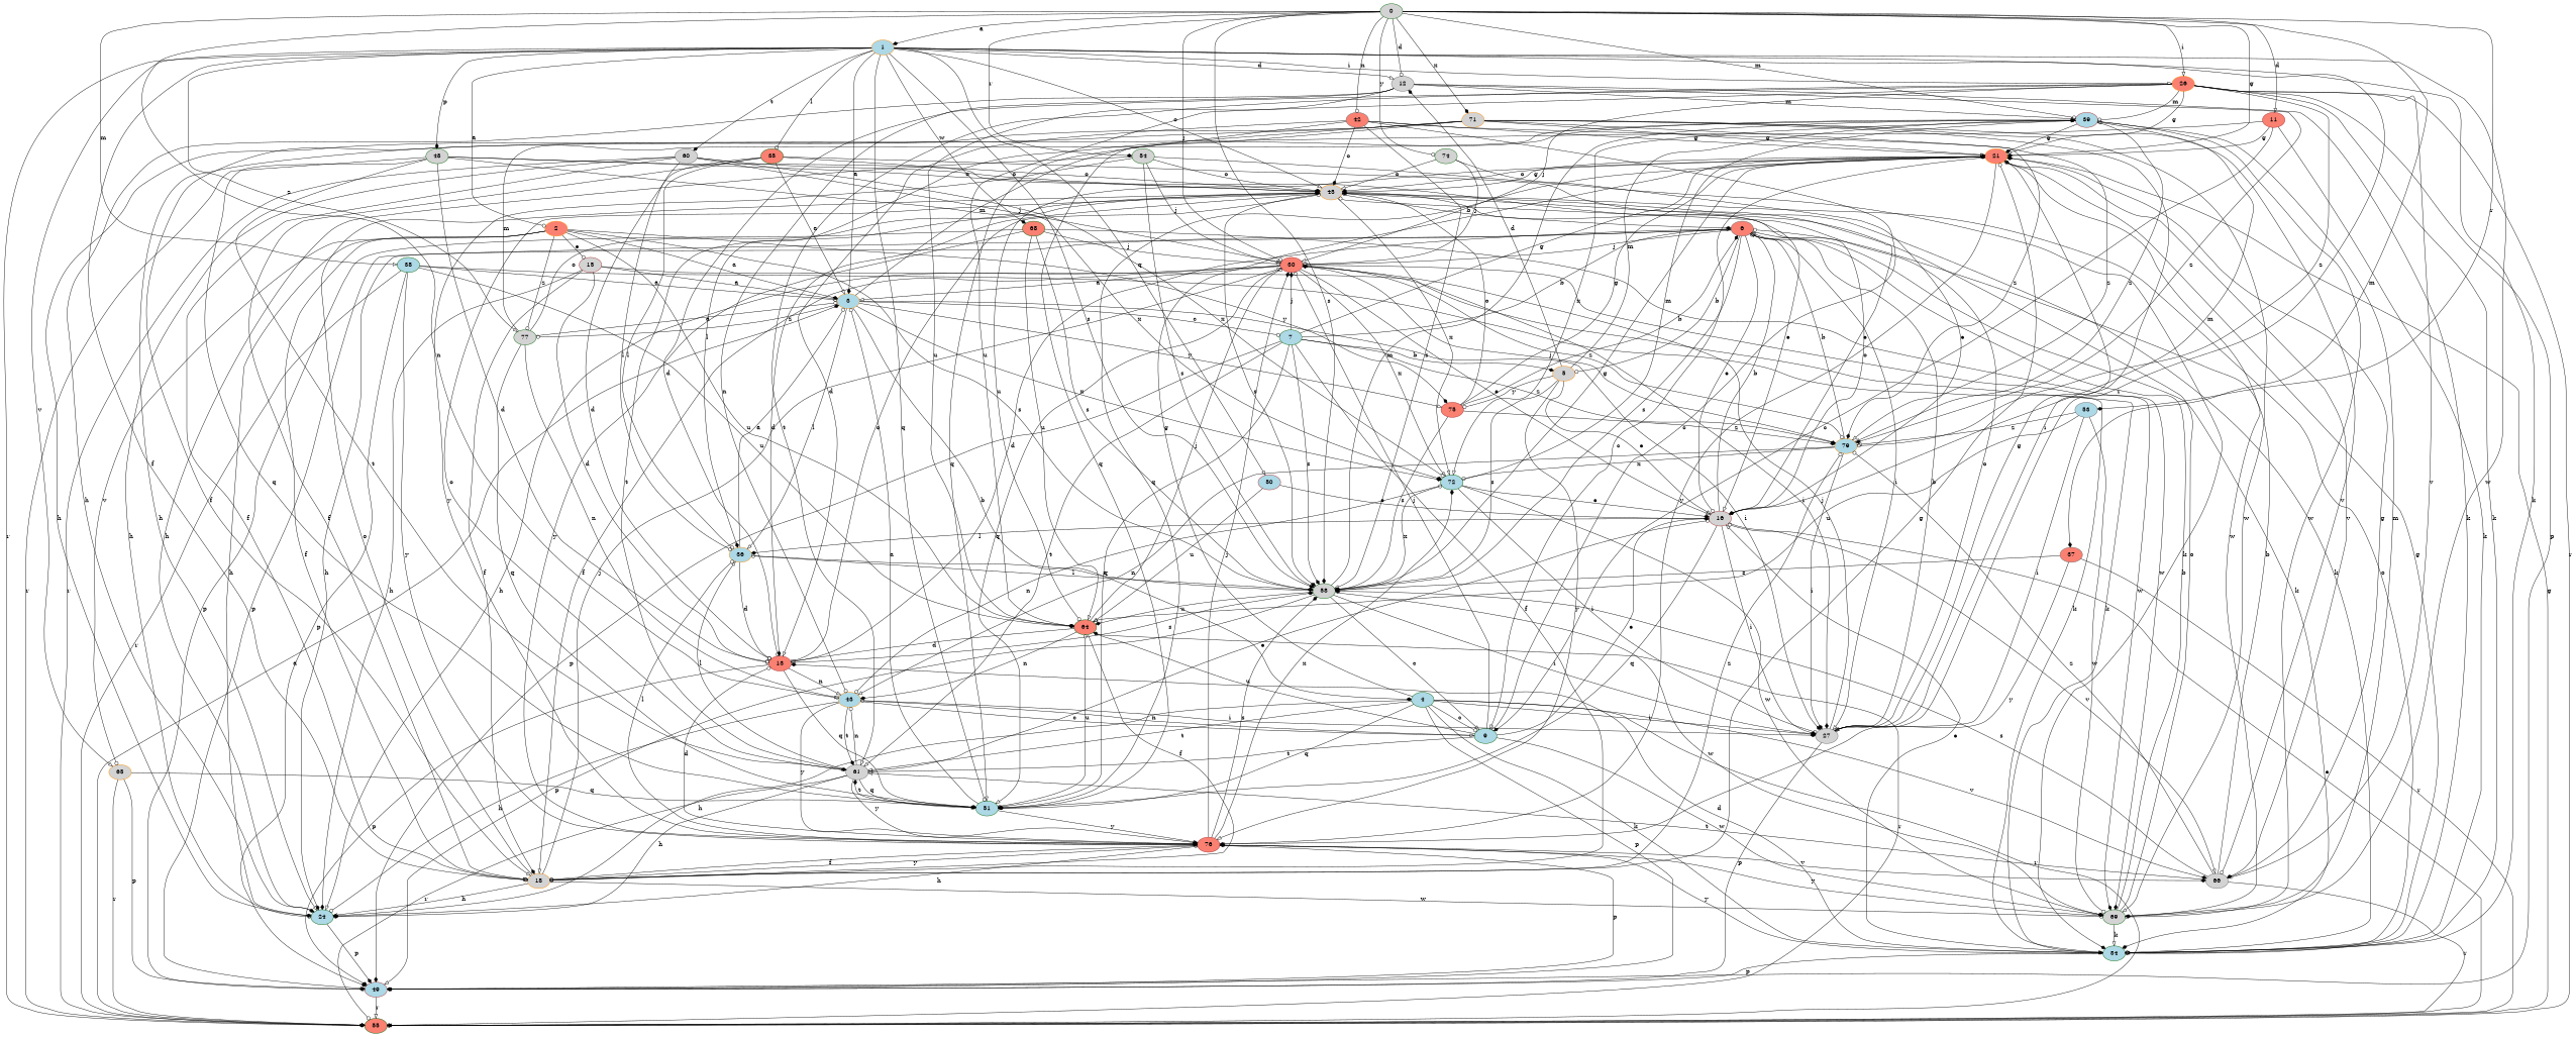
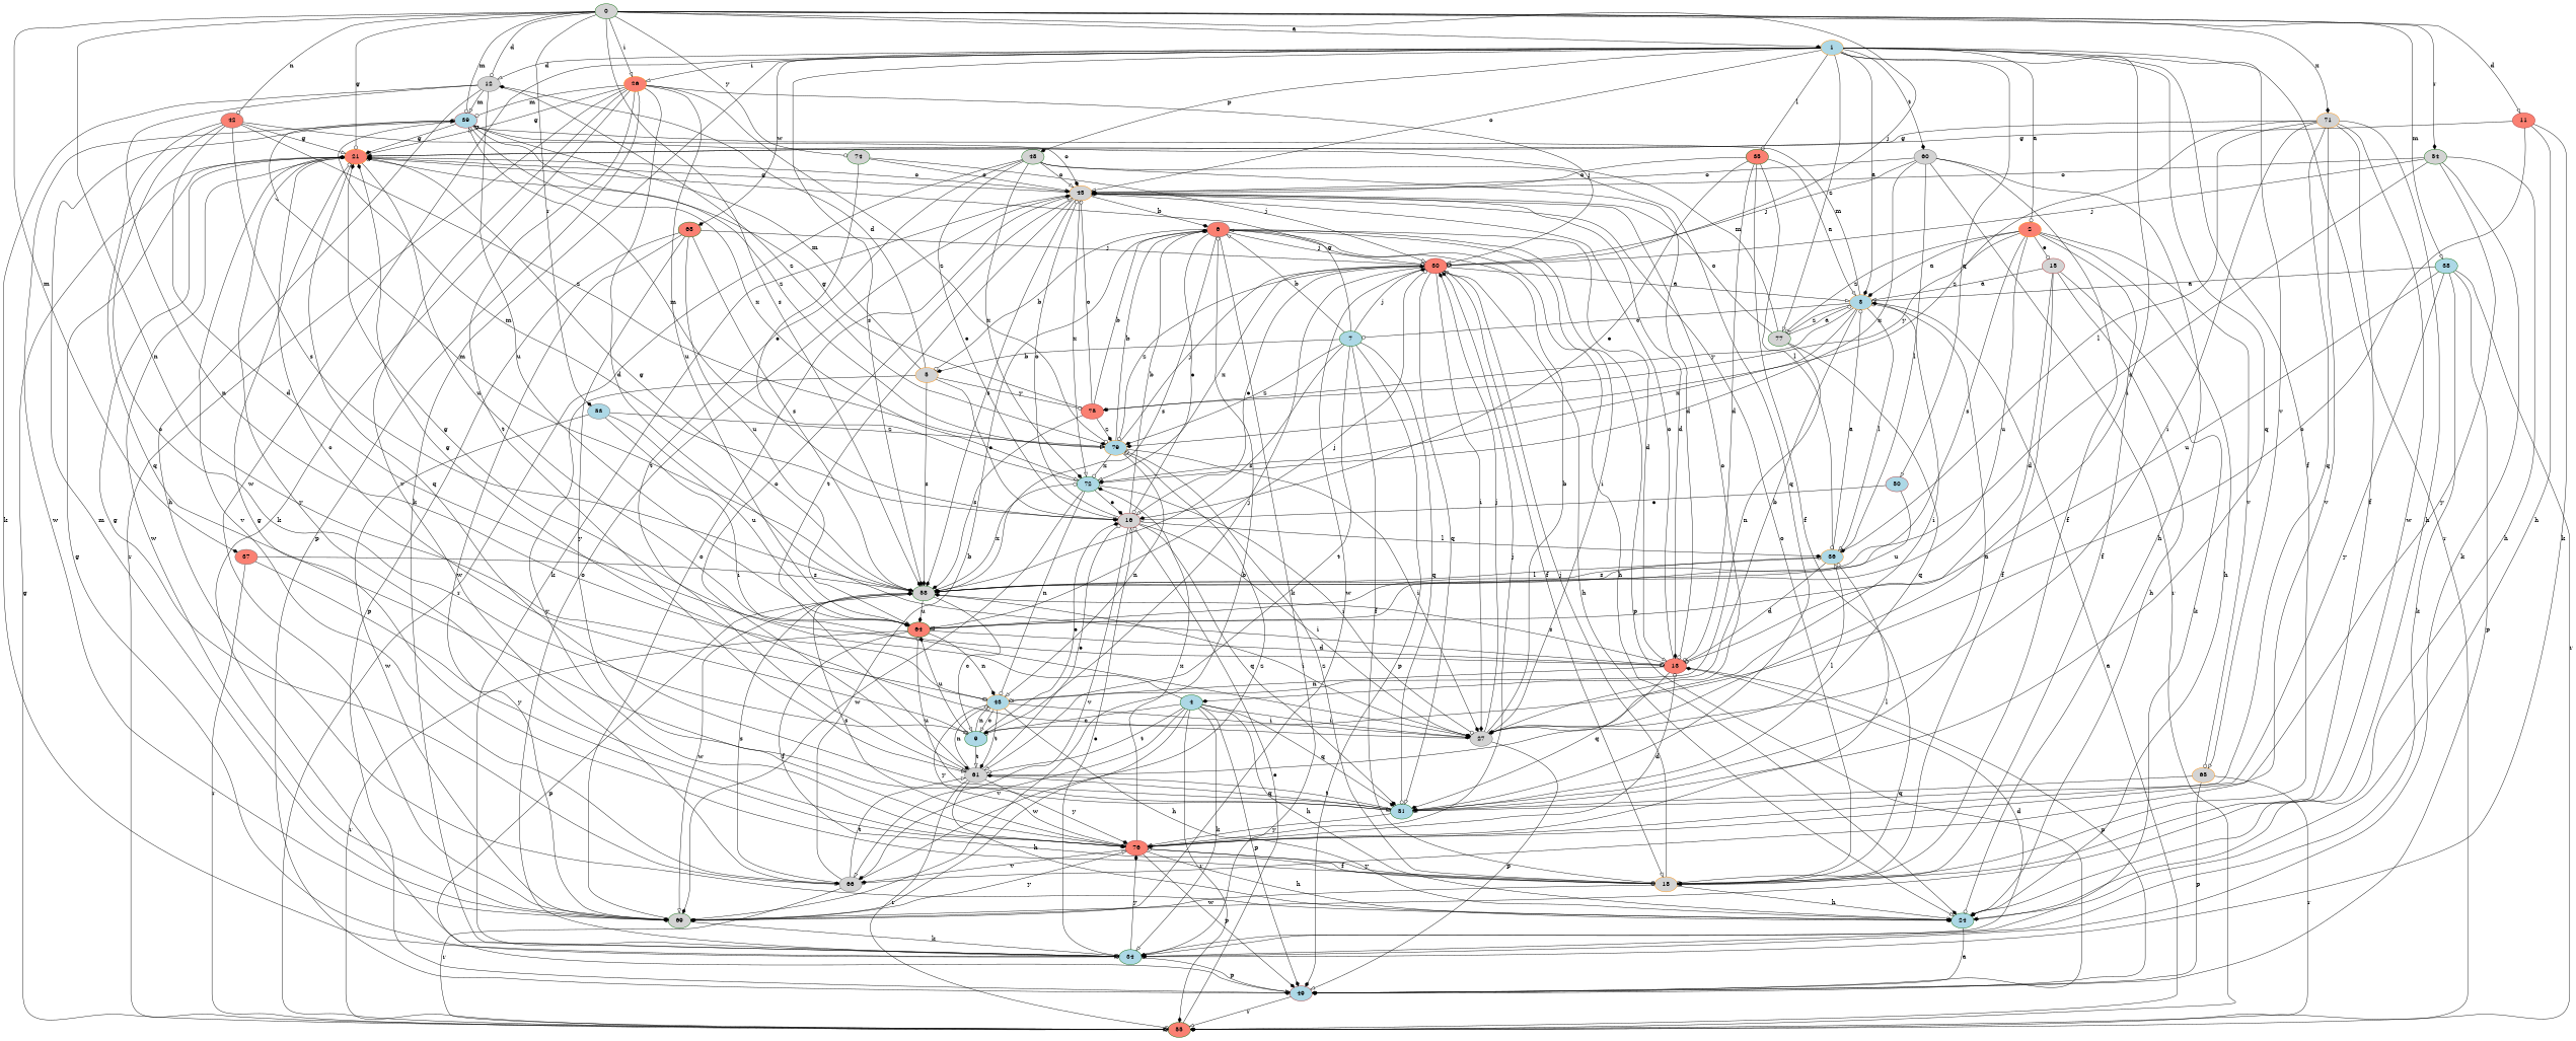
  strict digraph {
    node [color=darkgreen fillcolor=lightgrey style=filled]
    edge [arrowhead=diamond]
    1 [color=darkorange fillcolor=lightblue]
    0
    11 [color=brown fillcolor=salmon]
    12 [color=gray40]
    21 [color=darkorange fillcolor=salmon]
    26 [color=darkorange fillcolor=salmon]
    30 [color=brown fillcolor=salmon]
    37 [color=gray40 fillcolor=salmon]
    38 [fillcolor=lightblue]
    39 [color=brown fillcolor=lightblue]
    42 [color=gray40 fillcolor=salmon]
    43 [color=darkorange fillcolor=lightblue]
    53 [color=gray40 fillcolor=lightblue]
    54
    58
    71 [color=darkorange]
    74
    2 [color=darkorange fillcolor=salmon]
    3 [color=darkorange fillcolor=lightblue]
    18 [color=darkorange]
    27 [color=gray40]
    34 [fillcolor=lightblue]
    35 [fillcolor=salmon]
    45 [color=darkorange]
    48
    50 [color=brown fillcolor=lightblue]
    51 [fillcolor=lightblue]
    55 [fillcolor=salmon]
    60 [color=gray40]
    65 [color=darkorange]
    68 [fillcolor=salmon]
    69
    77
    24 [fillcolor=lightblue]
    9 [fillcolor=lightblue]
    64 [fillcolor=salmon]
    79 [color=darkorange fillcolor=lightblue]
    66 [color=gray40]
    76 [color=brown fillcolor=salmon]
    49 [color=brown fillcolor=lightblue]
    61 [color=gray40]
    13 [color=brown fillcolor=salmon]
    72 [fillcolor=lightblue]
    16 [color=brown]
    36 [color=darkorange fillcolor=lightblue]
    15 [color=brown]
    75 [color=brown fillcolor=salmon]
    4 [fillcolor=lightblue]
    7 [fillcolor=lightblue]
    6 [color=gray40 fillcolor=salmon]
    5 [color=darkorange]
    1 -> 12 [arrowhead=onormal label=d]
    1 -> 26 [arrowhead=onormal label=i]
    1 -> 58 [label=s]
    1 -> 2 [arrowhead=odot label=a]
    1 -> 3 [label=a]
    1 -> 18 [arrowhead=odot label=f]
    1 -> 27 [arrowhead=onormal label=i]
    1 -> 34 [arrowhead=onormal label=k]
    1 -> 35 [arrowhead=odot label=l]
    1 -> 45 [arrowhead=onormal label=o]
    1 -> 48 [label=p]
    1 -> 50 [arrowhead=onormal label=q]
    1 -> 51 [arrowhead=odot label=q]
    1 -> 55 [label=r]
    1 -> 60 [label=t]
    1 -> 65 [arrowhead=onormal label=v]
    1 -> 68 [label=w]
    1 -> 69 [label=w]
    1 -> 77 [arrowhead=onormal label=z]
    0 -> 1 [label=a]
    0 -> 11 [arrowhead=onormal label=d]
    0 -> 12 [arrowhead=odot label=d]
    0 -> 21 [arrowhead=odot label=g]
    0 -> 26 [arrowhead=onormal label=i]
    0 -> 30 [arrowhead=odot label=j]
    0 -> 37 [label=m]
    0 -> 38 [arrowhead=onormal label=m]
    0 -> 39 [arrowhead=odot label=m]
    0 -> 42 [arrowhead=odot label=n]
    0 -> 43 [arrowhead=onormal label=n]
    0 -> 53 [label=r]
    0 -> 54 [label=r]
    0 -> 58 [label=s]
    0 -> 71 [label=x]
    0 -> 74 [arrowhead=odot label=y]
    11 -> 21 [label=g]
    11 -> 34 [arrowhead=odot label=k]
    11 -> 24 [arrowhead=onormal label=h]
    11 -> 9 [label=c]
    12 -> 39 [arrowhead=onormal label=m]
    12 -> 43 [arrowhead=odot label=n]
    12 -> 34 [arrowhead=onormal label=k]
    12 -> 24 [arrowhead=onormal label=h]
    12 -> 64 [label=u]
    12 -> 79 [label=z]
    21 -> 45 [label=o]
    21 -> 51 [arrowhead=odot label=q]
    21 -> 69 [arrowhead=onormal label=w]
    21 -> 9 [arrowhead=onormal label=c]
    21 -> 64 [arrowhead=odot label=u]
    21 -> 66 [label=v]
    21 -> 76 [arrowhead=onormal label=y]
    26 -> 21 [arrowhead=onormal label=g]
    26 -> 30 [arrowhead=onormal label=j]
    26 -> 39 [arrowhead=odot label=m]
    26 -> 34 [arrowhead=odot label=k]
    26 -> 55 [arrowhead=onormal label=r]
    26 -> 64 [label=u]
    26 -> 79 [arrowhead=odot label=z]
    26 -> 66 [arrowhead=onormal label=v]
    26 -> 49 [label=p]
    26 -> 61 [arrowhead=onormal label=t]
    26 -> 13 [arrowhead=odot label=d]
    30 -> 3 [arrowhead=onormal label=a]
    30 -> 18 [arrowhead=onormal label=f]
    30 -> 27 [label=i]
    30 -> 51 [arrowhead=onormal label=q]
    30 -> 69 [label=w]
    30 -> 24 [arrowhead=onormal label=h]
    30 -> 79 [arrowhead=odot label=z]
    30 -> 72 [arrowhead=onormal label=x]
    30 -> 16 [arrowhead=onormal label=e]
    37 -> 58 [arrowhead=odot label=s]
    37 -> 55 [arrowhead=odot label=r]
    37 -> 76 [label=y]
    38 -> 3 [arrowhead=odot label=a]
    38 -> 34 [arrowhead=onormal label=k]
    38 -> 55 [label=r]
    38 -> 64 [arrowhead=odot label=u]
    38 -> 76 [label=y]
    38 -> 49 [label=p]
    39 -> 21 [label=g]
    39 -> 69 [arrowhead=odot label=w]
    39 -> 79 [arrowhead=onormal label=z]
    39 -> 72 [arrowhead=onormal label=x]
    42 -> 21 [arrowhead=onormal label=g]
    42 -> 58 [arrowhead=onormal label=s]
    42 -> 45 [label=o]
    42 -> 51 [arrowhead=onormal label=q]
    42 -> 9 [arrowhead=odot label=c]
    42 -> 79 [arrowhead=onormal label=z]
    42 -> 13 [arrowhead=onormal label=d]
    43 -> 27 [label=i]
    43 -> 24 [arrowhead=odot label=h]
    43 -> 9 [arrowhead=onormal label=c]
    43 -> 76 [arrowhead=odot label=y]
    43 -> 61 [label=t]
    53 -> 27 [arrowhead=onormal label=i]
    53 -> 69 [arrowhead=odot label=w]
    53 -> 64 [arrowhead=onormal label=u]
    53 -> 79 [arrowhead=onormal label=z]
    54 -> 30 [arrowhead=onormal label=j]
    54 -> 58 [arrowhead=onormal label=s]
    54 -> 34 [label=k]
    54 -> 45 [label=o]
    54 -> 24 [label=h]
    54 -> 76 [arrowhead=onormal label=y]
    58 -> 21 [label=g]
    58 -> 39 [label=m]
    58 -> 27 [label=i]
    58 -> 69 [arrowhead=onormal label=w]
    58 -> 9 [arrowhead=onormal label=c]
    58 -> 64 [label=u]
    58 -> 49 [arrowhead=onormal label=p]
    58 -> 72 [arrowhead=odot label=x]
    58 -> 36 [arrowhead=odot label=l]
    71 -> 21 [arrowhead=onormal label=g]
    71 -> 18 [arrowhead=onormal label=f]
    71 -> 27 [arrowhead=odot label=i]
    71 -> 51 [arrowhead=onormal label=q]
    71 -> 69 [arrowhead=onormal label=w]
    71 -> 24 [arrowhead=odot label=h]
    71 -> 79 [label=z]
    71 -> 66 [arrowhead=odot label=v]
    71 -> 36 [label=l]
    74 -> 30 [arrowhead=onormal label=j]
    74 -> 45 [arrowhead=onormal label=o]
    74 -> 16 [label=e]
    2 -> 58 [label=s]
    2 -> 3 [label=a]
    2 -> 18 [arrowhead=onormal label=f]
    2 -> 65 [arrowhead=odot label=v]
    2 -> 77 [arrowhead=odot label=z]
    2 -> 24 [label=h]
    2 -> 64 [arrowhead=onormal label=u]
    2 -> 15 [arrowhead=odot label=e]
    2 -> 75 [label=y]
    3 -> 39 [arrowhead=onormal label=m]
    3 -> 27 [label=i]
    3 -> 77 [arrowhead=odot label=z]
    3 -> 72 [label=x]
    3 -> 36 [arrowhead=onormal label=l]
    3 -> 75 [arrowhead=onormal label=y]
    3 -> 4 [label=b]
    3 -> 7 [arrowhead=odot label=c]
    18 -> 21 [arrowhead=odot label=g]
    18 -> 30 [arrowhead=onormal label=j]
    18 -> 45 [arrowhead=onormal label=o]
    18 -> 69 [arrowhead=odot label=w]
    18 -> 24 [arrowhead=onormal label=h]
    18 -> 79 [arrowhead=odot label=z]
    18 -> 76 [arrowhead=odot label=y]
    27 -> 21 [label=g]
    27 -> 30 [label=j]
    27 -> 45 [arrowhead=odot label=o]
    27 -> 49 [arrowhead=onormal label=p]
    27 -> 6 [arrowhead=onormal label=b]
    34 -> 21 [arrowhead=odot label=g]
    34 -> 45 [label=o]
    34 -> 76 [label=y]
    34 -> 49 [arrowhead=onormal label=p]
    34 -> 13 [label=d]
    34 -> 16 [arrowhead=onormal label=e]
    35 -> 3 [arrowhead=onormal label=a]
    35 -> 18 [arrowhead=onormal label=f]
    35 -> 45 [arrowhead=odot label=o]
    35 -> 13 [arrowhead=odot label=d]
    35 -> 16 [label=e]
    35 -> 36 [arrowhead=odot label=l]
    45 -> 21 [label=g]
    45 -> 58 [label=s]
    45 -> 34 [arrowhead=odot label=k]
    45 -> 61 [label=t]
    45 -> 13 [label=d]
    45 -> 72 [arrowhead=onormal label=x]
    45 -> 6 [label=b]
    48 -> 45 [arrowhead=onormal label=o]
    48 -> 51 [arrowhead=onormal label=q]
    48 -> 55 [arrowhead=onormal label=r]
    48 -> 61 [arrowhead=onormal label=t]
    48 -> 13 [arrowhead=odot label=d]
    48 -> 72 [label=x]
    48 -> 16 [arrowhead=onormal label=e]
    50 -> 64 [arrowhead=onormal label=u]
    50 -> 16 [arrowhead=odot label=e]
    51 -> 3 [arrowhead=odot label=a]
    51 -> 64 [arrowhead=odot label=u]
    51 -> 76 [arrowhead=onormal label=y]
    51 -> 61 [label=t]
    55 -> 21 [label=g]
    55 -> 3 [label=a]
    55 -> 16 [arrowhead=odot label=e]
    60 -> 30 [arrowhead=odot label=j]
    60 -> 18 [arrowhead=odot label=f]
    60 -> 45 [arrowhead=odot label=o]
    60 -> 55 [label=r]
    60 -> 24 [arrowhead=odot label=h]
    60 -> 72 [arrowhead=odot label=x]
    60 -> 36 [arrowhead=odot label=l]
    65 -> 51 [arrowhead=odot label=q]
    65 -> 55 [label=r]
    65 -> 49 [label=p]
    68 -> 30 [arrowhead=odot label=j]
    68 -> 58 [label=s]
    68 -> 69 [label=w]
    68 -> 64 [arrowhead=onormal label=u]
    68 -> 76 [arrowhead=odot label=y]
    68 -> 49 [arrowhead=odot label=p]
    69 -> 39 [arrowhead=odot label=m]
    69 -> 34 [arrowhead=onormal label=k]
    69 -> 45 [arrowhead=onormal label=o]
    69 -> 76 [arrowhead=onormal label=y]
    69 -> 6 [arrowhead=odot label=b]
    77 -> 39 [arrowhead=onormal label=m]
    77 -> 43 [arrowhead=odot label=n]
    77 -> 3 [arrowhead=odot label=a]
    77 -> 45 [label=o]
    77 -> 51 [label=q]
-   24 -> 49 [label=p]
+   24 -> 49 [label=a]
    9 -> 30 [arrowhead=odot label=j]
    9 -> 43 [arrowhead=odot label=n]
-   9 -> 69 [label=w]
+   4 -> 69 [label=w]
    9 -> 64 [label=u]
    9 -> 61 [arrowhead=onormal label=t]
    9 -> 16 [label=e]
    64 -> 30 [arrowhead=odot label=j]
    64 -> 43 [label=n]
    64 -> 18 [arrowhead=odot label=f]
    64 -> 55 [arrowhead=onormal label=r]
    64 -> 13 [arrowhead=odot label=d]
    79 -> 30 [label=j]
    79 -> 43 [arrowhead=onormal label=n]
    79 -> 27 [label=i]
    79 -> 72 [arrowhead=odot label=x]
    79 -> 6 [arrowhead=onormal label=b]
    66 -> 21 [label=g]
    66 -> 58 [label=s]
    66 -> 55 [arrowhead=odot label=r]
    66 -> 79 [arrowhead=odot label=z]
    66 -> 61 [arrowhead=onormal label=t]
    66 -> 6 [arrowhead=odot label=b]
    76 -> 30 [label=j]
    76 -> 58 [label=s]
    76 -> 18 [arrowhead=odot label=f]
    76 -> 24 [arrowhead=odot label=h]
    76 -> 66 [label=v]
    76 -> 49 [label=p]
    76 -> 13 [arrowhead=odot label=d]
    76 -> 72 [label=x]
    76 -> 36 [arrowhead=odot label=l]
    49 -> 55 [arrowhead=onormal label=r]
    61 -> 43 [arrowhead=odot label=n]
    61 -> 45 [arrowhead=onormal label=o]
    61 -> 51 [arrowhead=onormal label=q]
    61 -> 55 [arrowhead=odot label=r]
    61 -> 24 [label=h]
    61 -> 76 [label=y]
    61 -> 16 [arrowhead=odot label=e]
    61 -> 36 [arrowhead=onormal label=l]
    13 -> 43 [arrowhead=onormal label=n]
    13 -> 58 [label=s]
    13 -> 45 [arrowhead=odot label=o]
    13 -> 51 [label=q]
    13 -> 49 [label=p]
    72 -> 39 [arrowhead=onormal label=m]
    72 -> 43 [arrowhead=odot label=n]
    72 -> 27 [arrowhead=odot label=i]
    72 -> 69 [label=w]
    72 -> 16 [label=e]
    16 -> 39 [arrowhead=onormal label=m]
    16 -> 27 [label=i]
    16 -> 45 [arrowhead=odot label=o]
    16 -> 51 [label=q]
    16 -> 66 [arrowhead=onormal label=v]
    16 -> 36 [label=l]
    16 -> 6 [arrowhead=odot label=b]
    36 -> 58 [arrowhead=odot label=s]
    36 -> 3 [arrowhead=odot label=a]
    36 -> 13 [arrowhead=odot label=d]
    15 -> 3 [arrowhead=onormal label=a]
    15 -> 18 [label=f]
    15 -> 34 [label=k]
    15 -> 24 [label=h]
    15 -> 13 [arrowhead=odot label=d]
    75 -> 21 [arrowhead=odot label=g]
    75 -> 58 [label=s]
    75 -> 45 [arrowhead=odot label=o]
    75 -> 79 [label=z]
    75 -> 6 [label=b]
    4 -> 21 [label=g]
    4 -> 27 [arrowhead=onormal label=i]
    4 -> 34 [arrowhead=onormal label=k]
    4 -> 51 [label=q]
    4 -> 55 [label=r]
    4 -> 24 [label=h]
    4 -> 9 [arrowhead=odot label=c]
    4 -> 66 [label=v]
    4 -> 49 [label=p]
    4 -> 61 [arrowhead=onormal label=t]
    7 -> 21 [arrowhead=odot label=g]
    7 -> 30 [label=j]
    7 -> 58 [label=s]
    7 -> 18 [arrowhead=odot label=f]
    7 -> 51 [arrowhead=odot label=q]
    7 -> 79 [label=z]
    7 -> 49 [label=p]
    7 -> 61 [arrowhead=onormal label=t]
    7 -> 6 [arrowhead=onormal label=b]
    7 -> 5 [label=b]
    6 -> 30 [arrowhead=odot label=j]
    6 -> 58 [arrowhead=odot label=s]
    6 -> 27 [arrowhead=onormal label=i]
    6 -> 34 [label=k]
    6 -> 24 [label=h]
    6 -> 49 [arrowhead=onormal label=p]
    6 -> 13 [arrowhead=onormal label=d]
    6 -> 16 [arrowhead=odot label=e]
    6 -> 5 [arrowhead=odot label=b]
    5 -> 12 [label=d]
    5 -> 39 [arrowhead=onormal label=m]
    5 -> 58 [label=s]
    5 -> 76 [arrowhead=onormal label=y]
    5 -> 16 [arrowhead=onormal label=e]
    5 -> 75 [arrowhead=odot label=y]
  }
